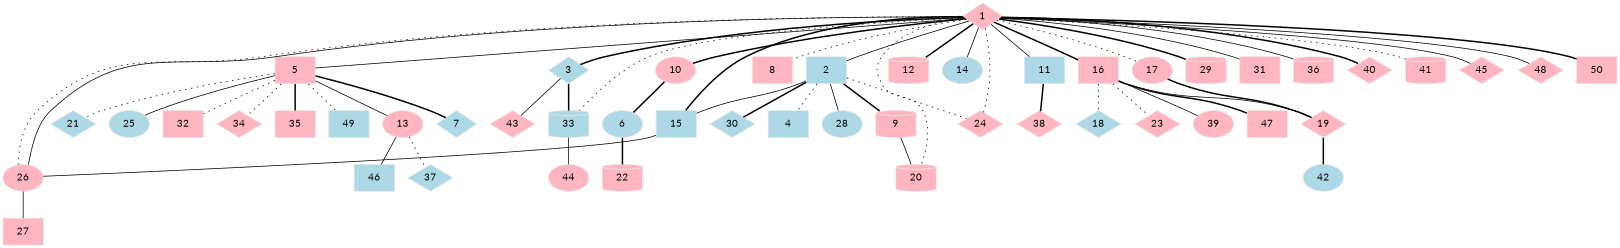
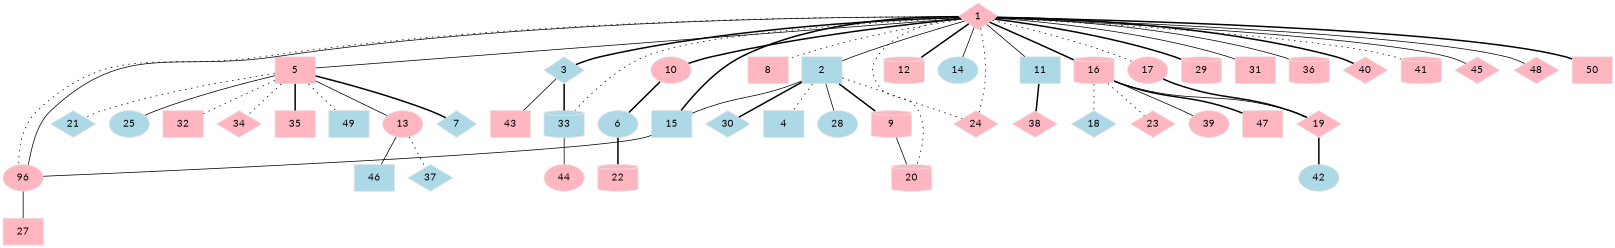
  graph {
    fontname=Lato
    node [color=gray90 fillcolor=lightpink fontname=Lato shape=diamond style=filled]
    edge [fontname=Lato style=solid]
    2 [fillcolor=lightblue shape=box]
    1
    3 [fillcolor=lightblue]
    5 [shape=box]
    8 [shape=box]
    10 [shape=ellipse]
    11 [fillcolor=lightblue shape=box]
    12 [shape=cylinder]
    14 [fillcolor=lightblue shape=ellipse]
    15 [fillcolor=lightblue shape=box]
-   16 [shape=box]
+   16 [shape=cylinder]
    17 [shape=ellipse]
    20 [shape=cylinder]
    24
-   26 [shape=ellipse]
+   26 [shape=ellipse label=96]
    29 [shape=cylinder]
    31 [shape=box]
    33 [fillcolor=lightblue shape=cylinder]
    36 [shape=cylinder]
    40
    41 [shape=cylinder]
    45
    48
    50 [shape=box]
    4 [fillcolor=lightblue shape=box]
    9 [shape=cylinder]
    28 [fillcolor=lightblue shape=ellipse]
    30 [fillcolor=lightblue]
-   43
+   43 [shape=box]
    7 [fillcolor=lightblue]
    13 [shape=ellipse]
    21 [fillcolor=lightblue]
    25 [fillcolor=lightblue shape=ellipse]
    32 [shape=box]
    34
    35 [shape=box]
    49 [fillcolor=lightblue shape=box]
    6 [fillcolor=lightblue shape=ellipse]
    22 [shape=cylinder]
    38
    18 [fillcolor=lightblue]
    19
    23
    39 [shape=ellipse]
    47 [shape=box]
    27 [shape=box]
    44 [shape=ellipse]
    37 [fillcolor=lightblue]
    46 [fillcolor=lightblue shape=box]
    42 [fillcolor=lightblue shape=ellipse]
    2 -- 15
    2 -- 24 [style=dotted]
    2 -- 4 [style=dotted]
    2 -- 9 [style=bold]
    2 -- 28
    2 -- 30 [style=bold]
    1 -- 2
    1 -- 3 [style=bold]
    1 -- 5
    1 -- 8 [style=dotted]
    1 -- 10 [style=bold]
    1 -- 11
    1 -- 12 [style=bold]
    1 -- 14
    1 -- 15 [style=bold]
    1 -- 16 [style=bold]
    1 -- 17 [style=dotted]
    1 -- 20 [style=dotted]
    1 -- 24 [style=dotted]
    1 -- 26 [style=dotted]
    1 -- 26
    1 -- 29 [style=bold]
    1 -- 31
    1 -- 33 [style=dotted]
    1 -- 36
    1 -- 40 [style=bold]
    1 -- 41 [style=dotted]
    1 -- 45
    1 -- 48
    1 -- 50 [style=bold]
    3 -- 33 [style=bold]
    3 -- 43
    5 -- 7 [style=bold]
    5 -- 13
    5 -- 21 [style=dotted]
    5 -- 25
    5 -- 32 [style=dotted]
    5 -- 34 [style=dotted]
    5 -- 35 [style=bold]
    5 -- 49 [style=dotted]
    10 -- 6 [style=bold]
    11 -- 38 [style=bold]
    15 -- 26
    16 -- 18 [style=dotted]
    16 -- 19
    16 -- 23 [style=dotted]
    16 -- 39
    16 -- 47 [style=bold]
    17 -- 19 [style=bold]
    26 -- 27
    33 -- 44
    9 -- 20
    13 -- 37 [style=dotted]
    13 -- 46
    6 -- 22 [style=bold]
    19 -- 42 [style=bold]
  }
